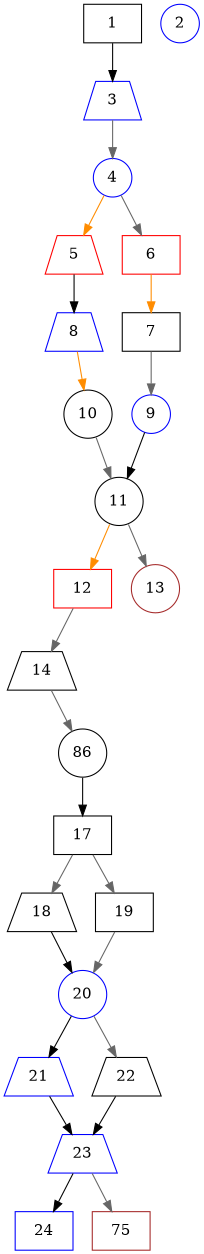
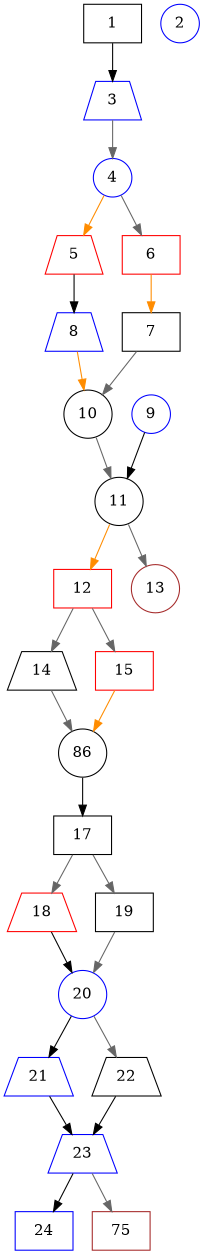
  digraph {
    node [alpha=0.03 color=black shape=box]
    edge [color=gray40]
    1 [alpha=0.06 expect_size=5637120]
    3 [alpha=0.08 color=blue expect_size=45708288 shape=trapezium]
    4 [color=blue expect_size=41030656 shape=circle]
    5 [alpha=0.01 color=red expect_size=47023104 shape=trapezium]
    6 [color=red expect_size=39836672]
    2 [alpha=0.16 color=blue expect_size=21732352 shape=circle]
    8 [alpha=0.12 color=blue expect_size=49700864 shape=trapezium]
    7 [alpha=0.18 expect_size=39462912]
    10 [alpha=0.04 expect_size=45473792 shape=circle]
    9 [alpha=0.04 color=blue expect_size=25614336 shape=circle]
    11 [alpha=0.19 expect_size=22864896 shape=circle]
    12 [alpha=0.08 color=red expect_size=37160960]
    13 [alpha=0.18 color=brown expect_size=27344896 shape=circle]
    14 [alpha=0.11 expect_size=45581312 shape=trapezium]
+   15 [color=red expect_size=6423552]
    n16 [expect_size=8084480 label=86 shape=circle]
    17 [alpha=0.19 expect_size=16147456]
-   18 [alpha=0.07 expect_size=10987520 shape=trapezium]
+   18 [alpha=0.07 color=red expect_size=10987520 shape=trapezium]
    19 [expect_size=38354944]
    20 [alpha=0.17 color=blue expect_size=48171008 shape=circle]
    21 [alpha=0.11 color=blue expect_size=11102208 shape=trapezium]
    22 [alpha=0.11 expect_size=8914944 shape=trapezium]
    23 [alpha=0.09 color=blue expect_size=27572224 shape=trapezium]
    24 [alpha=0.02 color=blue expect_size=21675008]
    n25 [alpha=0.13 color=brown expect_size=48509952 label=75]
    1 -> 3 [color=black]
    3 -> 4
    4 -> 5 [color=darkorange]
    4 -> 6
    5 -> 8 [color=black]
    6 -> 7 [color=darkorange]
    8 -> 10 [color=darkorange]
-   7 -> 9
+   7 -> 10
    10 -> 11
    9 -> 11 [color=black]
    11 -> 12 [color=darkorange]
    11 -> 13
    12 -> 14
+   12 -> 15
    14 -> n16
+   15 -> n16 [color=darkorange]
    n16 -> 17 [color=black]
    17 -> 18
    17 -> 19
    18 -> 20 [color=black]
    19 -> 20
    20 -> 21 [color=black]
    20 -> 22
    21 -> 23 [color=black]
    22 -> 23 [color=black]
    23 -> 24 [color=black]
    23 -> n25
  }
